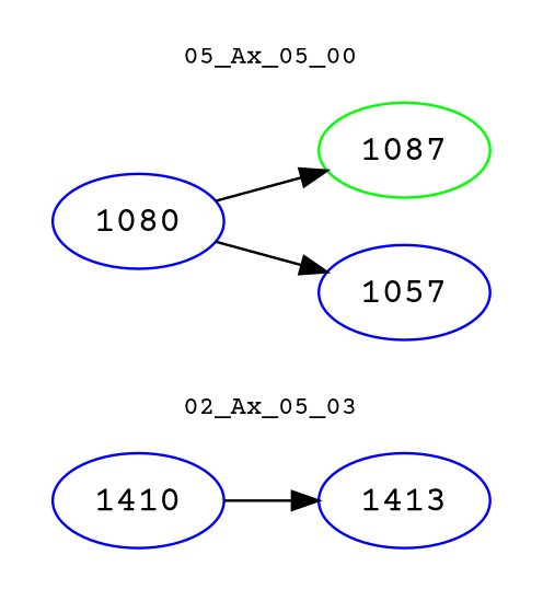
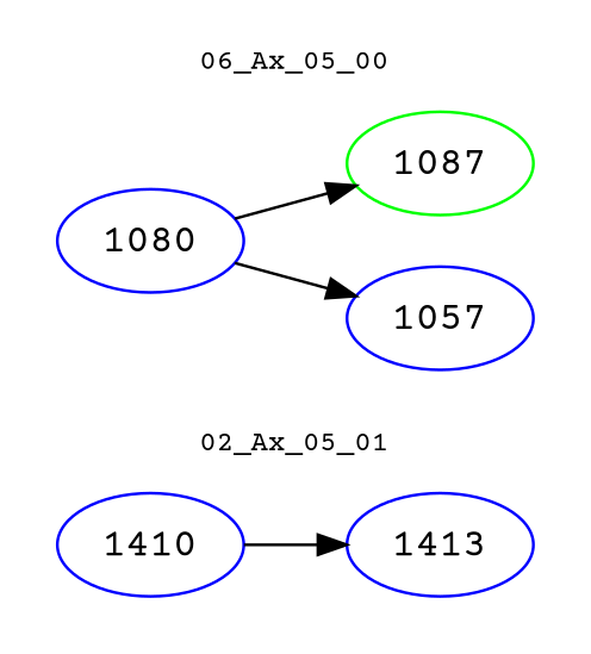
  digraph {
    fontname="Courier Prime"
    rankdir=LR
    node [color=blue fontname="Courier Prime"]
    edge [color=black fontname="Courier Prime"]
    n1 [label=1410]
    n2 [label=1413]
    n3 [label=1080]
    n4 [label=1057]
    n5 [color=green label=1087]
    subgraph cluster_1 {
      color=white
      fontsize=10
-     label="02_Ax_05_03"
+     label="02_Ax_05_01"
      n1
      n2
    }
    subgraph cluster_2 {
      color=white
      fontsize=10
-     label="05_Ax_05_00"
+     label="06_Ax_05_00"
      n3
      n4
      n5
    }
    n1 -> n2
    n3 -> n4
    n3 -> n5
  }
